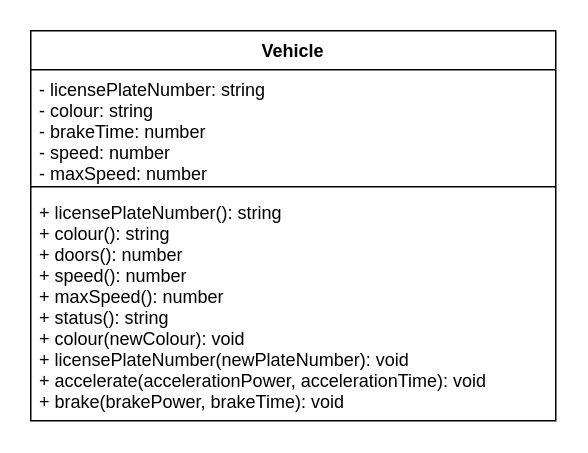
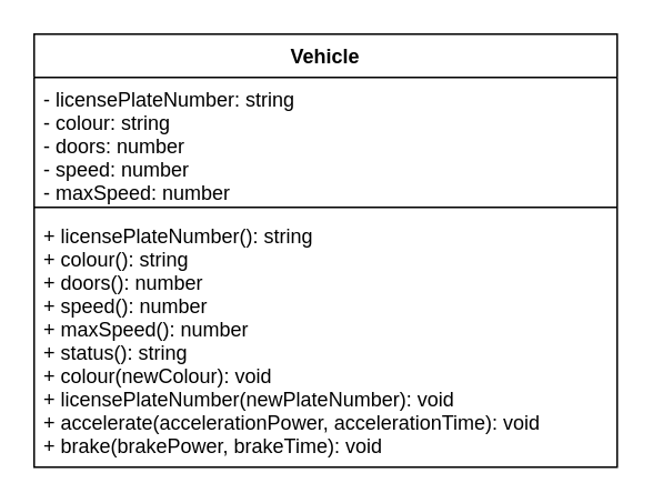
  <mxCell id="0" />
  <mxCell id="1" parent="0" />
  <mxCell id="2" value="Vehicle" style="swimlane;fontStyle=1;align=center;verticalAlign=top;childLayout=stackLayout;horizontal=1;startSize=26;horizontalStack=0;resizeParent=1;resizeParentMax=0;resizeLast=0;collapsible=1;marginBottom=0;" parent="1" vertex="1"><mxGeometry x="20" y="20" width="350" height="260" as="geometry"><mxRectangle x="40" y="40" width="110" height="30" as="alternateBounds" /></mxGeometry></mxCell>
- <mxCell id="3" value="- licensePlateNumber: string&#10;- colour: string&#10;- brakeTime: number&#10;- speed: number&#10;- maxSpeed: number" style="text;strokeColor=none;fillColor=none;align=left;verticalAlign=top;spacingLeft=4;spacingRight=4;overflow=hidden;rotatable=0;points=[[0,0.5],[1,0.5]];portConstraint=eastwest;" parent="2" vertex="1"><mxGeometry y="26" width="350" height="74" as="geometry" /></mxCell>
+ <mxCell id="3" value="- licensePlateNumber: string&#10;- colour: string&#10;- doors: number&#10;- speed: number&#10;- maxSpeed: number" style="text;strokeColor=none;fillColor=none;align=left;verticalAlign=top;spacingLeft=4;spacingRight=4;overflow=hidden;rotatable=0;points=[[0,0.5],[1,0.5]];portConstraint=eastwest;" parent="2" vertex="1"><mxGeometry y="26" width="350" height="74" as="geometry" /></mxCell>
  <mxCell id="4" value="" style="line;strokeWidth=1;fillColor=none;align=left;verticalAlign=middle;spacingTop=-1;spacingLeft=3;spacingRight=3;rotatable=0;labelPosition=right;points=[];portConstraint=eastwest;strokeColor=inherit;" parent="2" vertex="1"><mxGeometry y="100" width="350" height="8" as="geometry" /></mxCell>
  <mxCell id="5" value="+ licensePlateNumber(): string &#10;+ colour(): string&#10;+ doors(): number&#10;+ speed(): number&#10;+ maxSpeed(): number&#10;+ status(): string&#10;+ colour(newColour): void&#10;+ licensePlateNumber(newPlateNumber): void&#10;+ accelerate(accelerationPower, accelerationTime): void&#10;+ brake(brakePower, brakeTime): void" style="text;strokeColor=none;fillColor=none;align=left;verticalAlign=top;spacingLeft=4;spacingRight=4;overflow=hidden;rotatable=0;points=[[0,0.5],[1,0.5]];portConstraint=eastwest;" parent="2" vertex="1"><mxGeometry y="108" width="350" height="152" as="geometry" /></mxCell>
